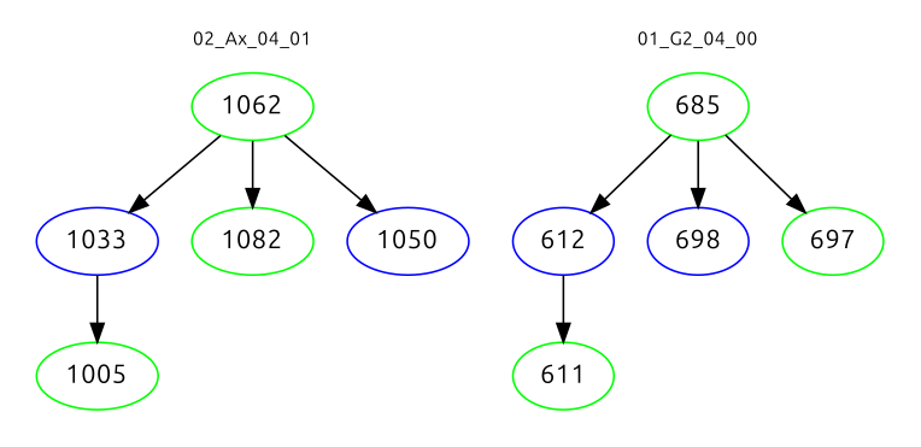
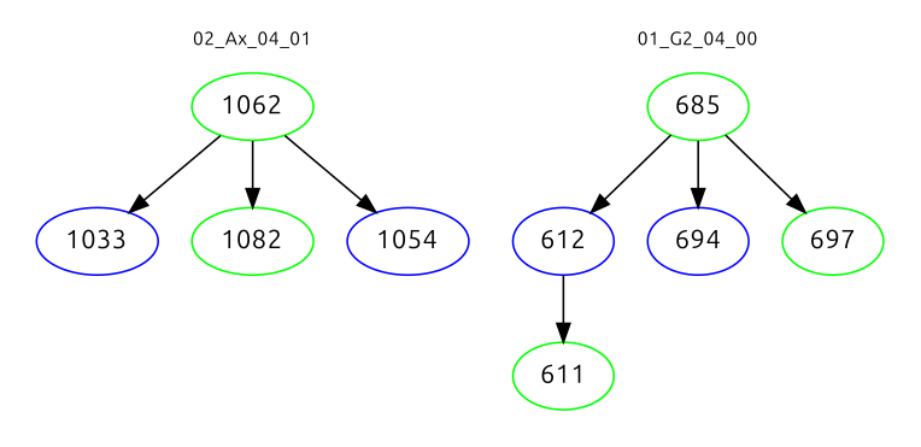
  digraph {
    fontname=Ubuntu
    node [color=green fontname=Ubuntu]
    edge [color=black fontname=Ubuntu]
    n1 [label=1062]
    n2 [color=blue label=1033]
    n3 [label=1082]
-   n4 [color=blue label=1050]
-   n5 [label=1005]
+   n4 [color=blue label=1054]
    n6 [label=685]
    n7 [color=blue label=612]
-   n8 [color=blue label=698]
+   n8 [color=blue label=694]
    n9 [label=697]
    n10 [label=611]
    subgraph cluster_1 {
      color=white
      fontsize=10
      label="02_Ax_04_01"
      n1
      n2
      n3
      n4
-     n5
    }
    subgraph cluster_2 {
      color=white
      fontsize=10
      label="01_G2_04_00"
      n6
      n7
      n8
      n9
      n10
    }
    n1 -> n2
    n1 -> n3
    n1 -> n4
-   n2 -> n5
    n6 -> n7
    n6 -> n8
    n6 -> n9
    n7 -> n10
  }
